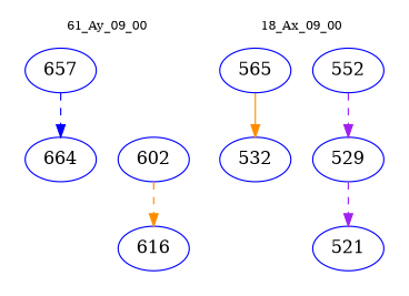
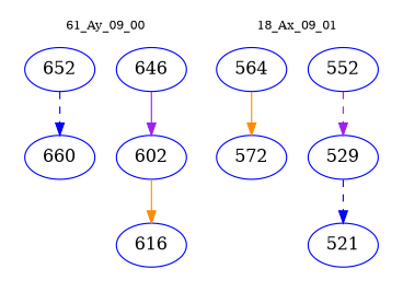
  digraph {
    node [color=blue]
    edge [color=purple style=dashed]
+   n1 [label=646]
    n2 [label=602]
-   n3 [label=657]
+   n3 [label=652]
    n4 [label=616]
-   n5 [label=664]
+   n5 [label=660]
    n6 [label=552]
    n7 [label=529]
-   n8 [label=565]
+   n8 [label=564]
    n9 [label=521]
-   n10 [label=532]
+   n10 [label=572]
    subgraph cluster_1 {
      color=white
      fontsize=10
      label="61_Ay_09_00"
+     n1
      n2
      n3
      n4
      n5
    }
    subgraph cluster_2 {
      color=white
      fontsize=10
-     label="18_Ax_09_00"
+     label="18_Ax_09_01"
      n6
      n7
      n8
      n9
      n10
    }
-   n2 -> n4 [color=darkorange]
+   n1 -> n2 [style=solid]
+   n2 -> n4 [color=darkorange style=solid]
    n3 -> n5 [color=blue]
    n6 -> n7
-   n7 -> n9
+   n7 -> n9 [color=blue]
    n8 -> n10 [color=darkorange style=solid]
  }
